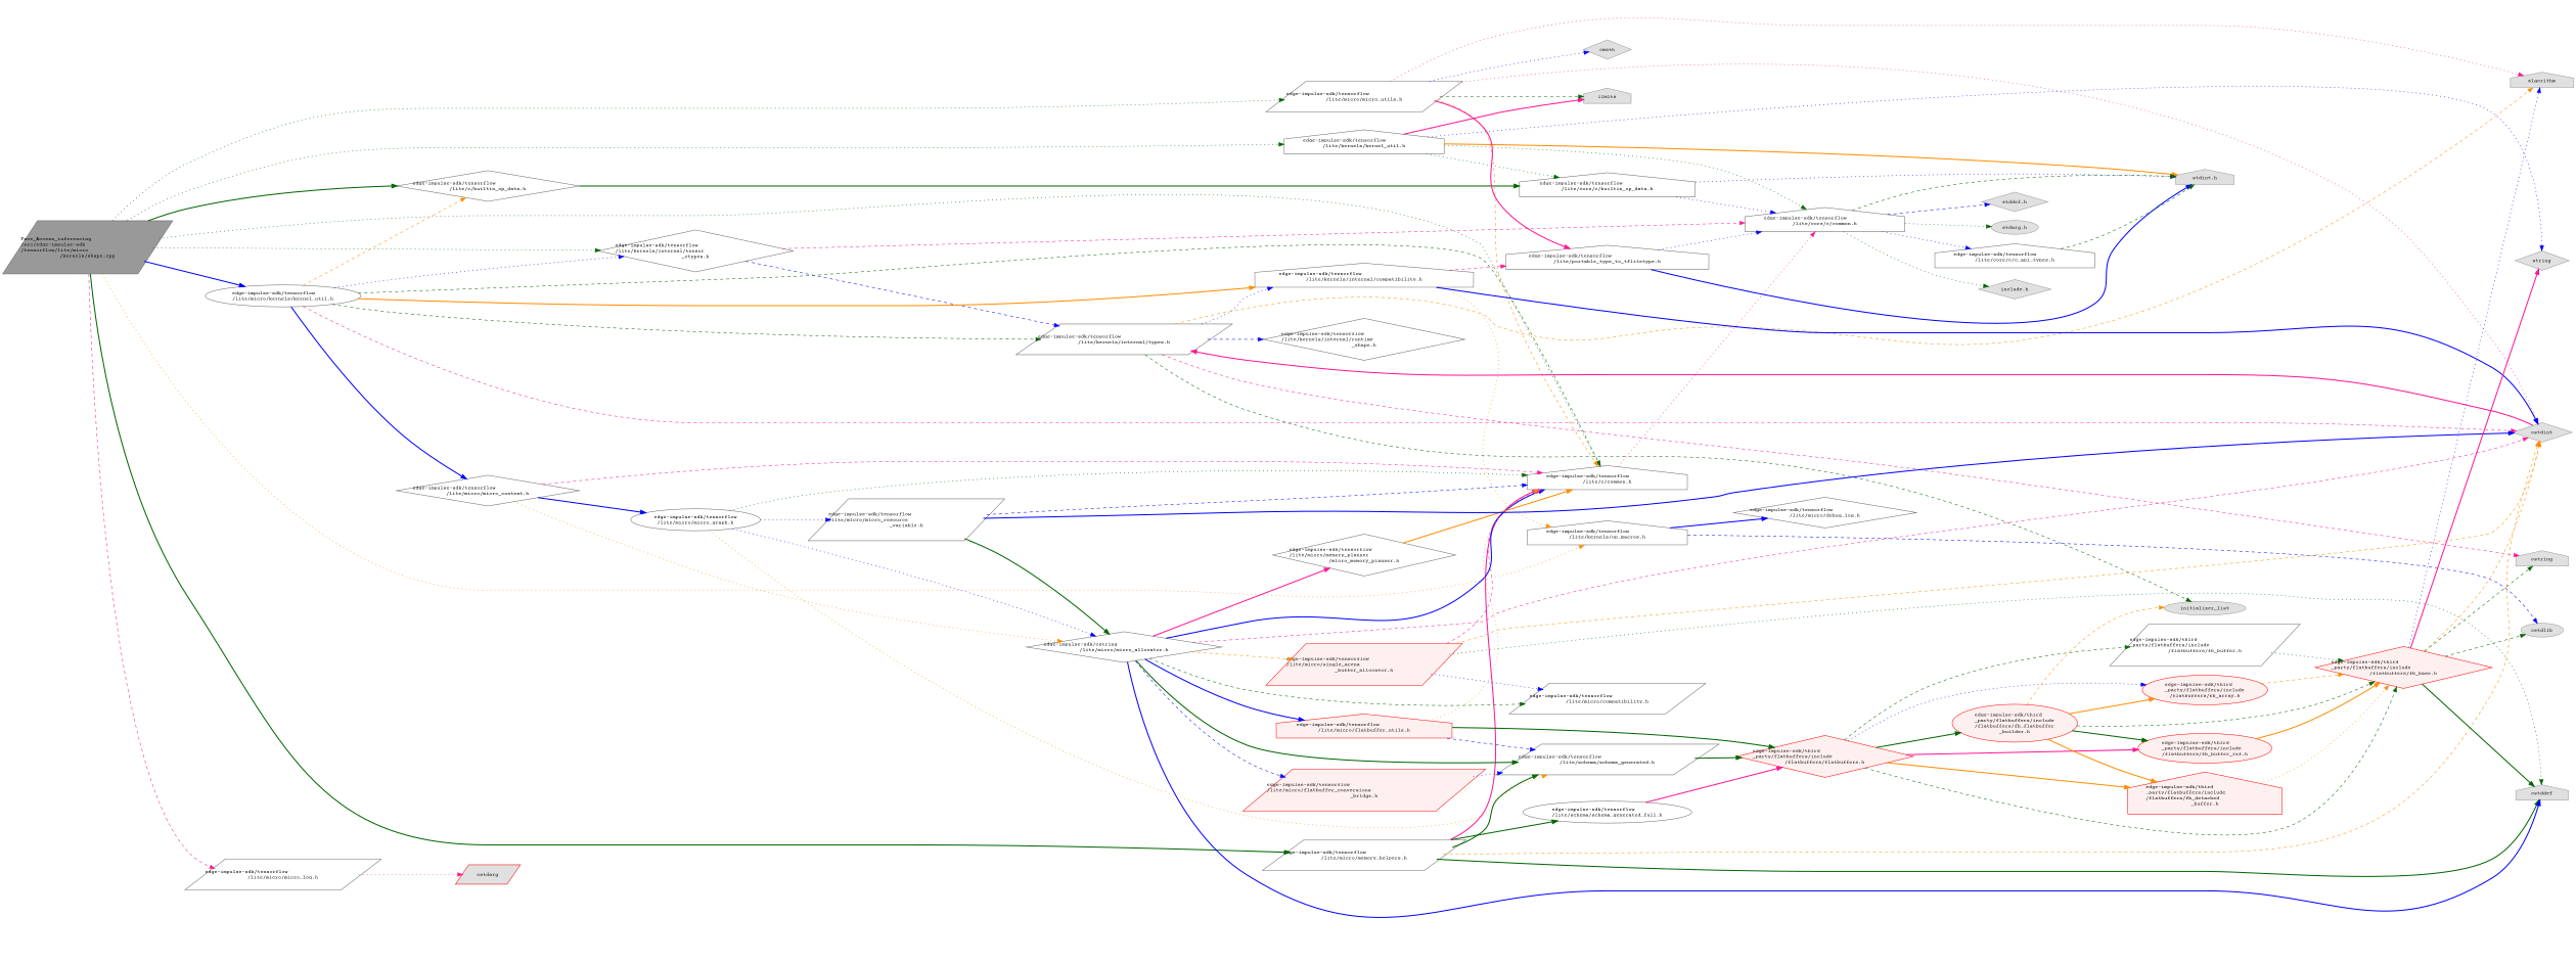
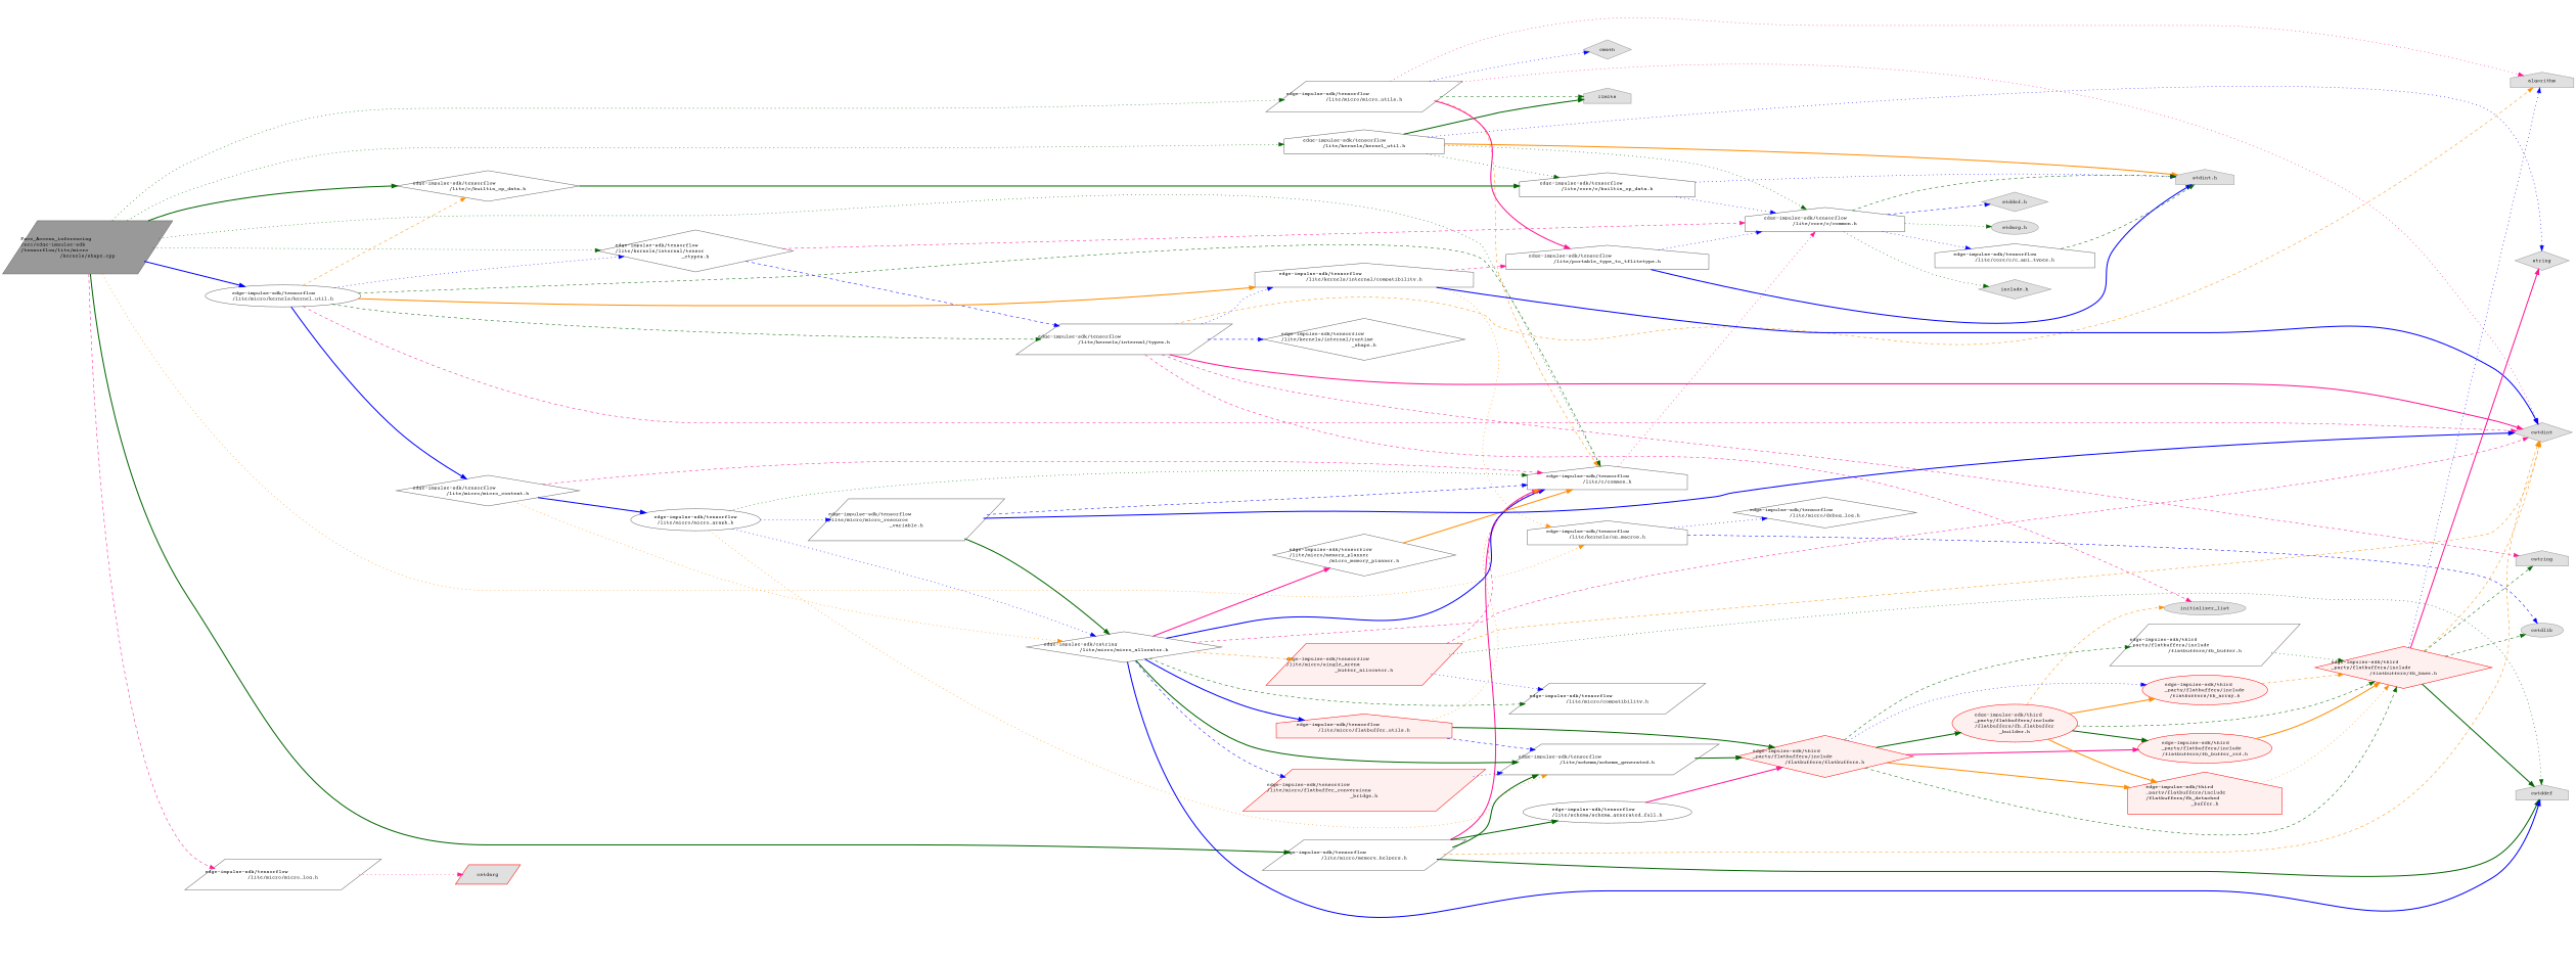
  digraph {
    fontname="Courier Prime"
    rankdir=LR
    node [color=grey40 fillcolor=white fontname="Courier Prime" fontsize=10 shape=house style=filled]
    edge [color=darkgreen fontname="Courier Prime" fontsize=10 labelfontname=Helvetica labelfontsize=10 style=bold]
    n1 [color=gray40 fillcolor=grey60 fontcolor=black height=0.2 label="Face_Access_inferencing\l/src/edge-impulse-sdk\l/tensorflow/lite/micro\l/kernels/shape.cpp" shape=parallelogram width=0.4]
    n2 [height=0.2 label="edge-impulse-sdk/tensorflow\l/lite/c/builtin_op_data.h" shape=diamond width=0.4]
    n3 [height=0.2 label="edge-impulse-sdk/tensorflow\l/lite/c/common.h" width=0.4]
    n4 [height=0.2 label="edge-impulse-sdk/tensorflow\l/lite/kernels/internal/tensor\l_ctypes.h" shape=diamond width=0.4]
    n5 [height=0.2 label="edge-impulse-sdk/tensorflow\l/lite/kernels/op_macros.h" width=0.4]
    n6 [height=0.2 label="edge-impulse-sdk/tensorflow\l/lite/kernels/kernel_util.h" width=0.4]
    n7 [height=0.2 label="edge-impulse-sdk/tensorflow\l/lite/micro/kernels/kernel_util.h" shape=ellipse width=0.4]
    n8 [height=0.2 label="edge-impulse-sdk/tensorflow\l/lite/micro/memory_helpers.h" shape=parallelogram width=0.4]
    n9 [height=0.2 label="edge-impulse-sdk/tensorflow\l/lite/micro/micro_log.h" shape=parallelogram width=0.4]
    n10 [height=0.2 label="edge-impulse-sdk/tensorflow\l/lite/micro/micro_utils.h" shape=parallelogram width=0.4]
    n11 [height=0.2 label="edge-impulse-sdk/tensorflow\l/lite/core/c/builtin_op_data.h" width=0.4]
    n12 [height=0.2 label="edge-impulse-sdk/tensorflow\l/lite/core/c/common.h" width=0.4]
    n13 [height=0.2 label="edge-impulse-sdk/tensorflow\l/lite/kernels/internal/types.h" shape=parallelogram width=0.4]
    n14 [height=0.2 label="edge-impulse-sdk/tensorflow\l/lite/micro/debug_log.h" shape=diamond width=0.4]
    n15 [color=grey60 fillcolor="#E0E0E0" height=0.2 label=cstdlib shape=ellipse width=0.4]
    n16 [color=grey60 fillcolor="#E0E0E0" height=0.2 label="stdint.h" width=0.4]
    n17 [color=grey60 fillcolor="#E0E0E0" height=0.2 label=limits width=0.4]
    n18 [color=grey60 fillcolor="#E0E0E0" height=0.2 label=string shape=diamond width=0.4]
    n19 [color=grey60 fillcolor="#E0E0E0" height=0.2 label=cstdint shape=diamond width=0.4]
    n20 [height=0.2 label="edge-impulse-sdk/tensorflow\l/lite/kernels/internal/compatibility.h" width=0.4]
    n21 [height=0.2 label="edge-impulse-sdk/tensorflow\l/lite/micro/micro_context.h" shape=diamond width=0.4]
    n22 [color=grey60 fillcolor="#E0E0E0" height=0.2 label=cstddef width=0.4]
    n23 [height=0.2 label="edge-impulse-sdk/tensorflow\l/lite/schema/schema_generated.h" shape=parallelogram width=0.4]
    n24 [height=0.2 label="edge-impulse-sdk/tensorflow\l/lite/schema/schema_generated_full.h" shape=ellipse width=0.4]
    n25 [color=red fillcolor="#E0E0E0" height=0.2 label=cstdarg shape=parallelogram width=0.4]
    n26 [color=grey60 fillcolor="#E0E0E0" height=0.2 label=algorithm width=0.4]
    n27 [height=0.2 label="edge-impulse-sdk/tensorflow\l/lite/portable_type_to_tflitetype.h" width=0.4]
    n28 [color=grey60 fillcolor="#E0E0E0" height=0.2 label=cmath shape=diamond width=0.4]
    n29 [color=grey60 fillcolor="#E0E0E0" height=0.2 label="stdarg.h" shape=ellipse width=0.4]
    n30 [color=grey60 fillcolor="#E0E0E0" height=0.2 label="include.h" shape=diamond width=0.4]
    n31 [color=grey60 fillcolor="#E0E0E0" height=0.2 label="stddef.h" shape=diamond width=0.4]
    n32 [height=0.2 label="edge-impulse-sdk/tensorflow\l/lite/core/c/c_api_types.h" width=0.4]
    n33 [color=grey60 fillcolor="#E0E0E0" height=0.2 label=cstring width=0.4]
    n34 [color=grey60 fillcolor="#E0E0E0" height=0.2 label=initializer_list shape=ellipse width=0.4]
    n35 [height=0.2 label="edge-impulse-sdk/tensorflow\l/lite/kernels/internal/runtime\l_shape.h" shape=diamond width=0.4]
    n36 [height=0.2 label="edge-impulse-sdk/cstring\l/lite/micro/micro_allocator.h" shape=diamond width=0.4]
    n37 [height=0.2 label="edge-impulse-sdk/tensorflow\l/lite/micro/micro_graph.h" shape=ellipse width=0.4]
    n38 [color=red fillcolor="#FFF0F0" height=0.2 label="edge-impulse-sdk/tensorflow\l/lite/micro/single_arena\l_buffer_allocator.h" shape=parallelogram width=0.4]
    n39 [height=0.2 label="edge-impulse-sdk/tensorflow\l/lite/micro/compatibility.h" shape=parallelogram width=0.4]
    n40 [color=red fillcolor="#FFF0F0" height=0.2 label="edge-impulse-sdk/tensorflow\l/lite/micro/flatbuffer_utils.h" width=0.4]
    n41 [height=0.2 label="edge-impulse-sdk/tensorflow\l/lite/micro/memory_planner\l/micro_memory_planner.h" shape=diamond width=0.4]
    n42 [color=red fillcolor="#FFF0F0" height=0.2 label="edge-impulse-sdk/tensorflow\l/lite/micro/flatbuffer_conversions\l_bridge.h" shape=parallelogram width=0.4]
    n43 [height=0.2 label="edge-impulse-sdk/tensorflow\l/lite/micro/micro_resource\l_variable.h" shape=parallelogram width=0.4]
    n44 [color=red fillcolor="#FFF0F0" height=0.2 label="edge-impulse-sdk/third\l_party/flatbuffers/include\l/flatbuffers/flatbuffers.h" shape=diamond width=0.4]
    n45 [color=red fillcolor="#FFF0F0" height=0.2 label="edge-impulse-sdk/third\l_party/flatbuffers/include\l/flatbuffers/fb_array.h" shape=ellipse width=0.4]
    n46 [color=red fillcolor="#FFF0F0" height=0.2 label="edge-impulse-sdk/third\l_party/flatbuffers/include\l/flatbuffers/fb_base.h" shape=diamond width=0.4]
    n47 [height=0.2 label="edge-impulse-sdk/third\l_party/flatbuffers/include\l/flatbuffers/fb_buffer.h" shape=parallelogram width=0.4]
    n48 [color=red fillcolor="#FFF0F0" height=0.2 label="edge-impulse-sdk/third\l_party/flatbuffers/include\l/flatbuffers/fb_buffer_ref.h" shape=ellipse width=0.4]
    n49 [color=red fillcolor="#FFF0F0" height=0.2 label="edge-impulse-sdk/third\l_party/flatbuffers/include\l/flatbuffers/fb_detached\l_buffer.h" width=0.4]
    n50 [color=red fillcolor="#FFF0F0" height=0.2 label="edge-impulse-sdk/third\l_party/flatbuffers/include\l/flatbuffers/fb_flatbuffer\l_builder.h" shape=ellipse width=0.4]
    n1 -> n2
    n1 -> n3 [style=dotted]
    n1 -> n4 [style=dotted]
    n1 -> n5 [color=darkorange style=dotted]
    n1 -> n6 [style=dotted]
    n1 -> n7 [color=blue]
    n1 -> n8
    n1 -> n9 [color=deeppink style=dashed]
    n1 -> n10 [style=dotted]
    n2 -> n11
    n3 -> n12 [color=deeppink style=dotted]
    n4 -> n12 [color=deeppink style=dashed]
    n4 -> n13 [color=blue style=dashed]
-   n5 -> n14 [color=blue]
+   n5 -> n14 [color=blue style=dotted]
    n5 -> n15 [color=blue style=dashed]
    n6 -> n11 [style=dotted]
    n6 -> n12 [style=dotted]
    n6 -> n16 [color=darkorange]
-   n6 -> n17 [color=deeppink]
+   n6 -> n17
    n6 -> n18 [color=blue style=dotted]
    n7 -> n2 [color=darkorange style=dashed]
    n7 -> n3 [style=dashed]
    n7 -> n4 [color=blue style=dotted]
    n7 -> n13 [style=dashed]
    n7 -> n19 [color=deeppink style=dashed]
    n7 -> n20 [color=darkorange]
    n7 -> n21 [color=blue]
    n8 -> n3 [color=deeppink]
    n8 -> n19 [color=darkorange style=dashed]
    n8 -> n22
    n8 -> n23
    n8 -> n24
    n9 -> n25 [color=deeppink style=dotted]
    n10 -> n3 [color=darkorange style=dashed]
    n10 -> n17 [style=dashed]
    n10 -> n19 [color=deeppink style=dotted]
    n10 -> n26 [color=deeppink style=dotted]
    n10 -> n27 [color=deeppink]
    n10 -> n28 [color=blue style=dotted]
    n11 -> n12 [color=blue style=dotted]
    n11 -> n16 [color=blue style=dotted]
    n12 -> n16 [style=dashed]
    n12 -> n29 [style=dotted]
    n12 -> n30 [style=dotted]
    n12 -> n31 [color=blue style=dashed]
    n12 -> n32 [color=blue style=dotted]
-   n19 -> n13 [color=deeppink]
+   n13 -> n19 [color=deeppink]
    n13 -> n20 [color=blue style=dotted]
    n13 -> n26 [color=darkorange style=dashed]
    n13 -> n33 [color=deeppink style=dashed]
-   n13 -> n34 [style=dashed]
+   n13 -> n34 [color=deeppink style=dashed]
    n13 -> n35 [color=blue style=dashed]
    n20 -> n5 [color=darkorange style=dotted]
    n20 -> n19 [color=blue]
    n20 -> n27 [color=deeppink style=dashed]
    n21 -> n3 [color=deeppink style=dashed]
    n21 -> n36 [color=darkorange style=dotted]
    n21 -> n37 [color=blue]
    n23 -> n44
    n24 -> n44 [color=deeppink]
    n27 -> n12 [color=blue style=dotted]
    n27 -> n16 [color=blue]
    n32 -> n16 [style=dashed]
    n36 -> n3 [color=blue]
    n36 -> n19 [color=deeppink style=dashed]
    n36 -> n22 [color=blue]
    n36 -> n23
    n36 -> n38 [color=darkorange style=dashed]
    n36 -> n39 [style=dashed]
    n36 -> n40 [color=blue]
    n36 -> n41 [color=deeppink]
    n36 -> n42 [color=blue style=dashed]
    n37 -> n3 [style=dotted]
    n37 -> n23 [color=darkorange style=dotted]
    n37 -> n36 [color=blue style=dotted]
    n37 -> n43 [color=blue style=dotted]
    n38 -> n3 [color=deeppink style=dashed]
    n38 -> n19 [color=darkorange style=dashed]
    n38 -> n22 [style=dotted]
    n38 -> n39 [color=blue style=dotted]
    n40 -> n3 [color=darkorange style=dotted]
    n40 -> n23 [color=blue style=dashed]
    n40 -> n44
    n41 -> n3 [color=darkorange]
    n42 -> n23 [color=blue style=dotted]
    n43 -> n3 [color=blue style=dashed]
    n43 -> n19 [color=blue]
    n43 -> n36
    n44 -> n45 [color=blue style=dotted]
    n44 -> n46 [style=dashed]
    n44 -> n47 [style=dashed]
    n44 -> n48 [color=deeppink]
    n44 -> n49 [color=darkorange]
    n44 -> n50
    n45 -> n46 [color=darkorange style=dashed]
    n46 -> n15 [style=dashed]
    n46 -> n18 [color=deeppink]
    n46 -> n19 [color=darkorange style=dashed]
    n46 -> n22
    n46 -> n26 [color=blue style=dotted]
    n46 -> n33 [style=dashed]
    n47 -> n46 [style=dotted]
    n48 -> n46 [color=darkorange]
    n49 -> n46 [color=darkorange style=dotted]
    n50 -> n34 [color=darkorange style=dashed]
    n50 -> n45 [color=darkorange]
    n50 -> n46 [style=dashed]
    n50 -> n48
    n50 -> n49 [color=darkorange]
  }
